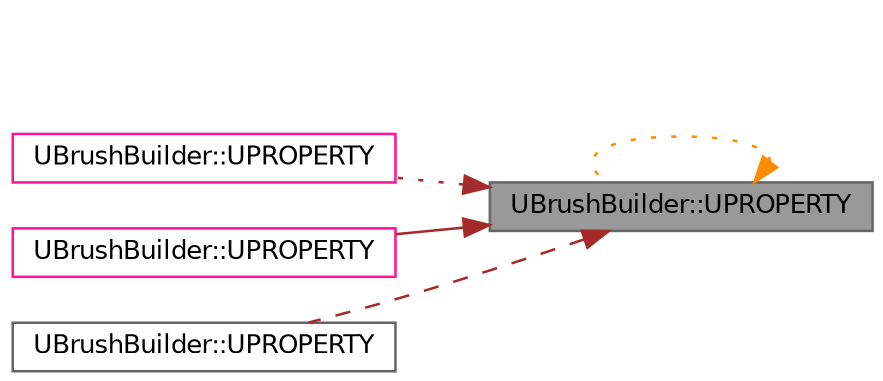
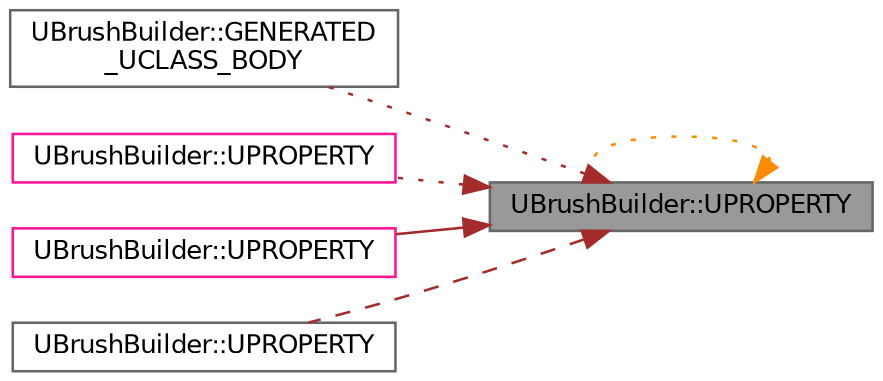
  digraph {
    rankdir=RL
    node [color=gray40 fillcolor=white fontname=Helvetica fontsize=10 shape=box style=filled]
    edge [color=brown dir=back fontname=Helvetica fontsize=10 labelfontname=Helvetica labelfontsize=10 style=dotted]
    n1 [fillcolor=grey60 fontcolor=black height=0.2 label="UBrushBuilder::UPROPERTY" width=0.4]
+   n2 [height=0.2 label="UBrushBuilder::GENERATED\l_UCLASS_BODY" width=0.4]
    n3 [color=deeppink height=0.2 label="UBrushBuilder::UPROPERTY" width=0.4]
    n4 [color=deeppink height=0.2 label="UBrushBuilder::UPROPERTY" width=0.4]
    n5 [height=0.2 label="UBrushBuilder::UPROPERTY" width=0.4]
    n1 -> n1 [color=darkorange]
+   n1 -> n2
    n1 -> n3
    n1 -> n4 [style=solid]
    n1 -> n5 [style=dashed]
  }
